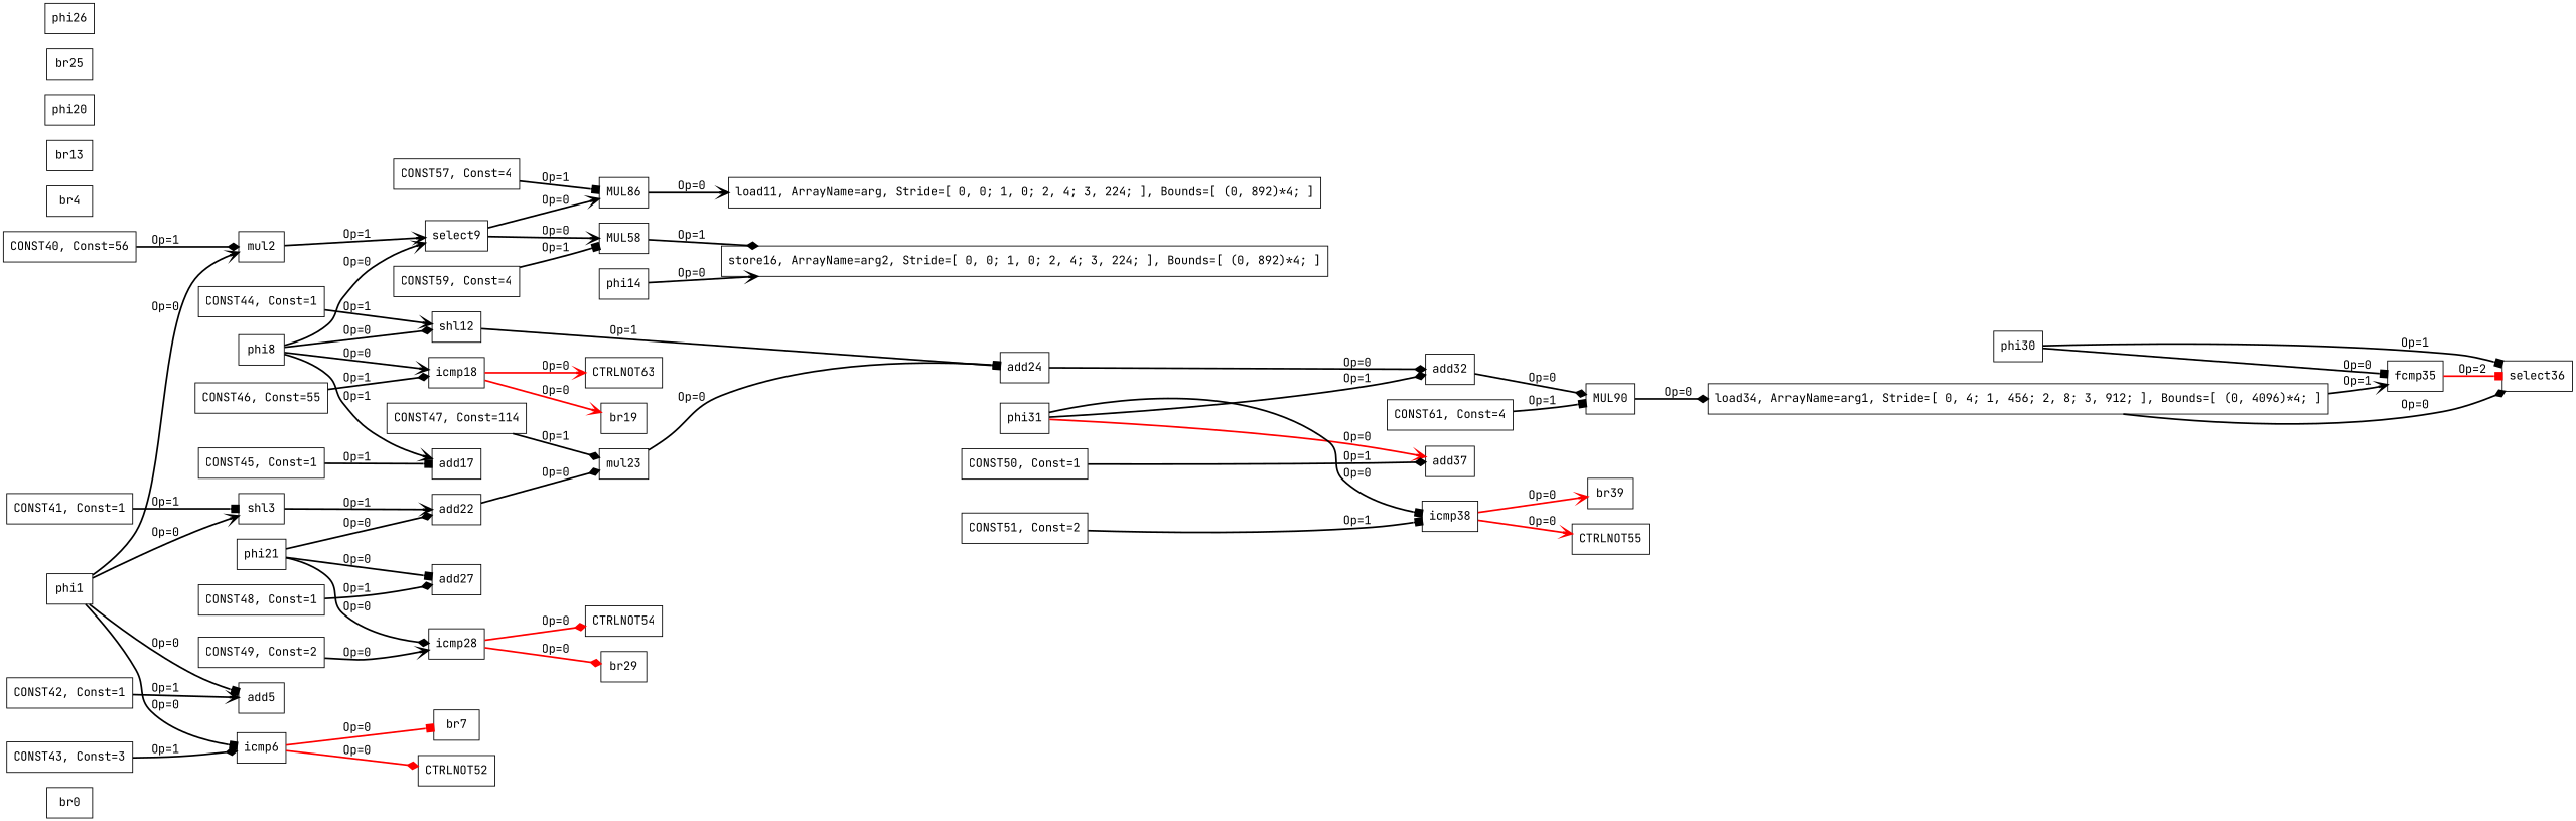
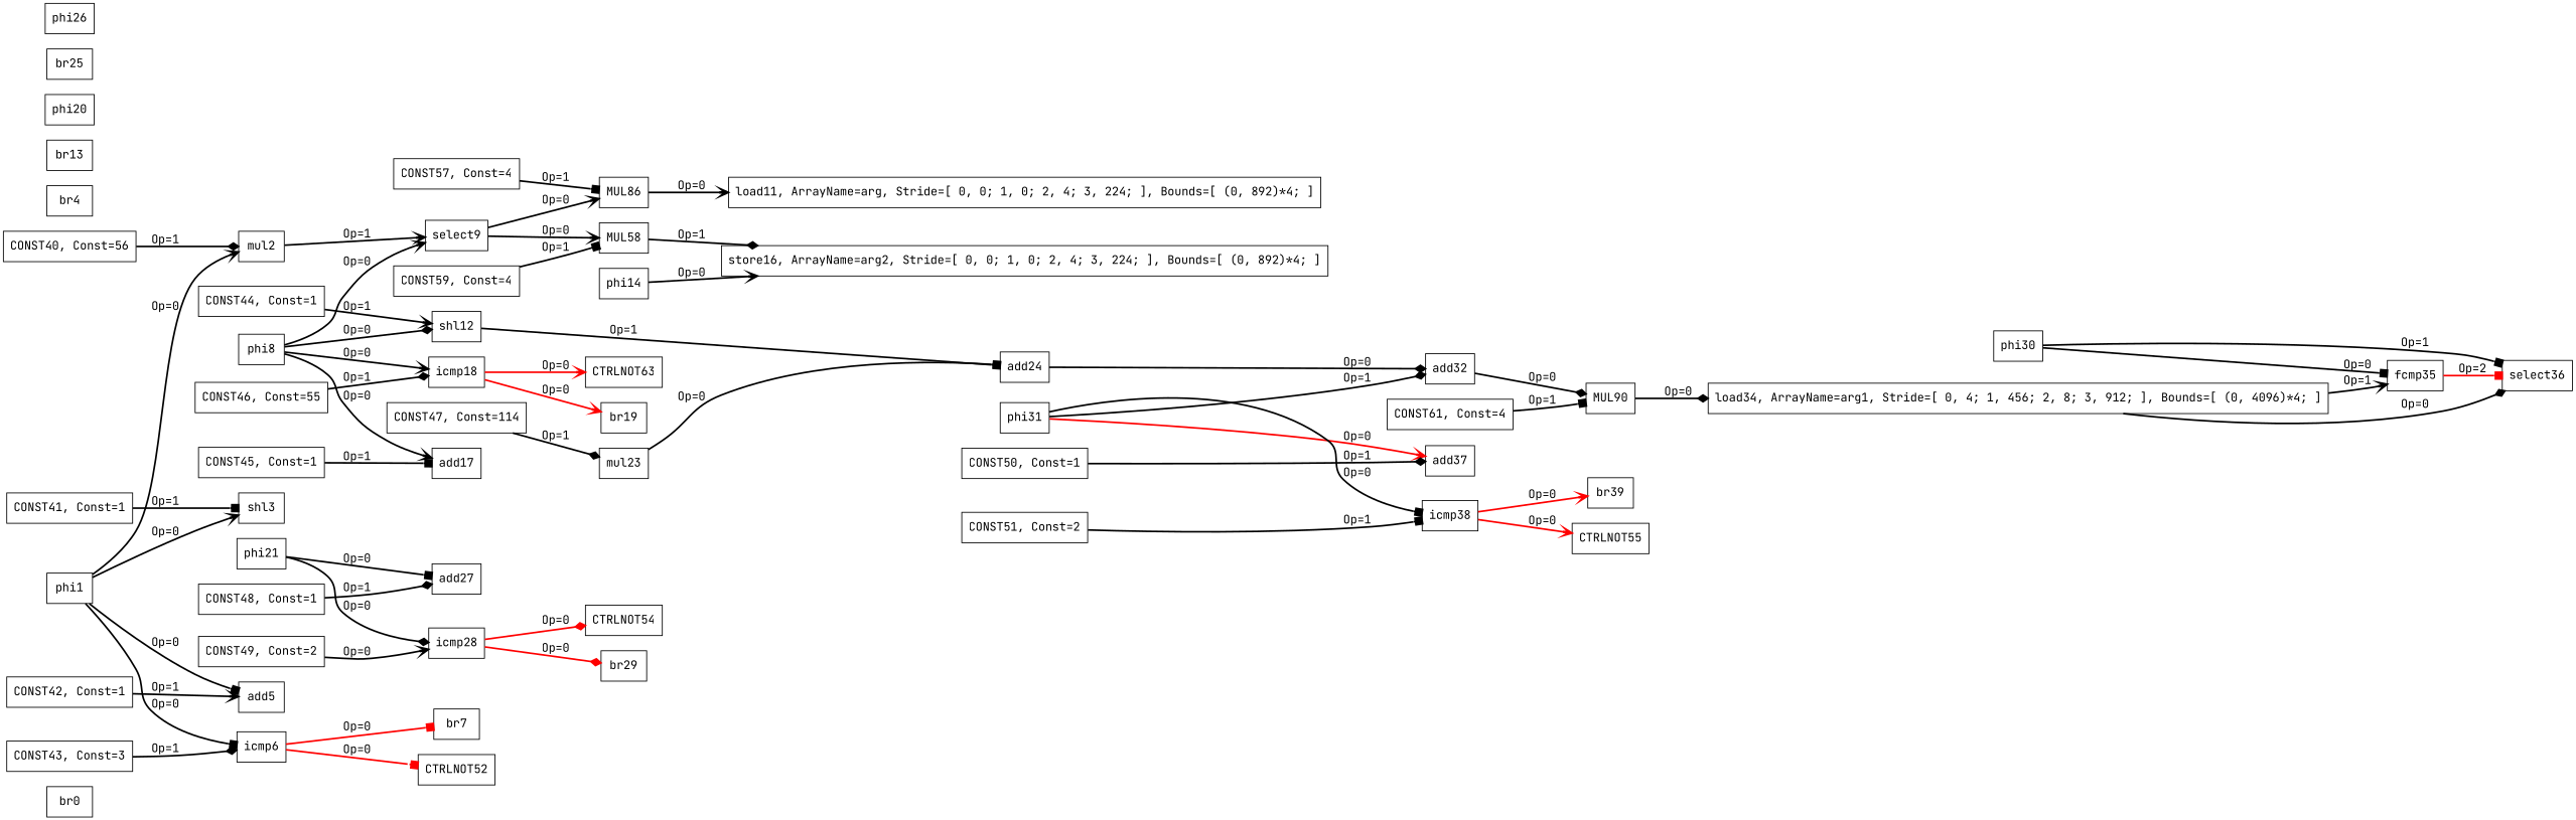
  digraph {
    fontname="JetBrains Mono"
    rankdir=LR
    node [color=black fontname="JetBrains Mono" shape=box]
    edge [arrowhead=vee color=black fontname="JetBrains Mono" style=bold]
    n1 [label=br0]
    n2 [label=phi1]
    n3 [label=mul2]
    n4 [label=shl3]
    n5 [label=add5]
    n6 [label=icmp6]
    n7 [label=select9]
-   n8 [label=add22]
    n9 [label=br7]
    n10 [label=CTRLNOT52]
    n11 [label=MUL86]
    n12 [label=MUL58]
    n13 [label=mul23]
    n14 [label=br4]
    n15 [label=phi8]
    n16 [label=shl12]
    n17 [label=add17]
    n18 [label=icmp18]
    n19 [label=add24]
    n20 [label=br19]
    n21 [label=CTRLNOT63]
    n22 [label="load11, ArrayName=arg, Stride=[ 0, 0; 1, 0; 2, 4; 3, 224; ], Bounds=[ (0, 892)*4; ]"]
    n23 [label="store16, ArrayName=arg2, Stride=[ 0, 0; 1, 0; 2, 4; 3, 224; ], Bounds=[ (0, 892)*4; ]"]
    n24 [label=add32]
    n25 [label=br13]
    n26 [label=phi14]
    n27 [label=phi20]
    n28 [label=phi21]
    n29 [label=add27]
    n30 [label=icmp28]
    n31 [label=br29]
    n32 [label=CTRLNOT54]
    n33 [label=MUL90]
    n34 [label=br25]
    n35 [label=phi26]
    n36 [label=phi30]
    n37 [label=fcmp35]
    n38 [label=select36]
    n39 [label=phi31]
    n40 [label=add37]
    n41 [label=icmp38]
    n42 [label=br39]
    n43 [label=CTRLNOT55]
    n44 [label="load34, ArrayName=arg1, Stride=[ 0, 4; 1, 456; 2, 8; 3, 912; ], Bounds=[ (0, 4096)*4; ]"]
    n45 [label="CONST40, Const=56"]
    n46 [label="CONST41, Const=1"]
    n47 [label="CONST42, Const=1"]
    n48 [label="CONST43, Const=3"]
    n49 [label="CONST44, Const=1"]
    n50 [label="CONST45, Const=1"]
    n51 [label="CONST46, Const=55"]
    n52 [label="CONST47, Const=114"]
    n53 [label="CONST48, Const=1"]
    n54 [label="CONST49, Const=2"]
    n55 [label="CONST50, Const=1"]
    n56 [label="CONST51, Const=2"]
    n57 [label="CONST57, Const=4"]
    n58 [label="CONST59, Const=4"]
    n59 [label="CONST61, Const=4"]
    n2 -> n3 [label="Op=0"]
    n2 -> n4 [label="Op=0"]
    n2 -> n5 [arrowhead=box label="Op=0"]
    n2 -> n6 [arrowhead=box label="Op=0"]
    n3 -> n7 [label="Op=1"]
-   n4 -> n8 [label="Op=1"]
    n6 -> n9 [arrowhead=box color=red label="Op=0"]
-   n6 -> n10 [arrowhead=diamond color=red label="Op=0"]
+   n6 -> n10 [arrowhead=box color=red label="Op=0"]
    n7 -> n11 [label="Op=0"]
    n7 -> n12 [label="Op=0"]
-   n8 -> n13 [arrowhead=diamond label="Op=0"]
    n11 -> n22 [label="Op=0"]
    n12 -> n23 [arrowhead=diamond label="Op=1"]
    n13 -> n19 [arrowhead=box label="Op=0"]
    n15 -> n7 [label="Op=0"]
    n15 -> n16 [arrowhead=diamond label="Op=0"]
-   n15 -> n17 [label="Op=1"]
+   n15 -> n17 [label="Op=0"]
    n15 -> n18 [label="Op=0"]
    n16 -> n19 [arrowhead=box label="Op=1"]
    n18 -> n20 [color=red label="Op=0"]
    n18 -> n21 [color=red label="Op=0"]
    n19 -> n24 [arrowhead=diamond label="Op=0"]
    n24 -> n33 [arrowhead=diamond label="Op=0"]
    n26 -> n23 [label="Op=0"]
-   n28 -> n8 [arrowhead=diamond label="Op=0"]
    n28 -> n29 [arrowhead=box label="Op=0"]
    n28 -> n30 [arrowhead=diamond label="Op=0"]
    n30 -> n31 [arrowhead=diamond color=red label="Op=0"]
    n30 -> n32 [arrowhead=diamond color=red label="Op=0"]
    n33 -> n44 [arrowhead=diamond label="Op=0"]
    n36 -> n37 [arrowhead=box label="Op=0"]
    n36 -> n38 [arrowhead=box label="Op=1"]
    n37 -> n38 [arrowhead=box color=red label="Op=2"]
    n39 -> n24 [arrowhead=diamond label="Op=1"]
    n39 -> n40 [color=red label="Op=0"]
    n39 -> n41 [arrowhead=box label="Op=0"]
    n41 -> n42 [color=red label="Op=0"]
    n41 -> n43 [color=red label="Op=0"]
    n44 -> n37 [label="Op=1"]
    n44 -> n38 [arrowhead=diamond label="Op=0"]
    n45 -> n3 [arrowhead=diamond label="Op=1"]
    n46 -> n4 [arrowhead=box label="Op=1"]
    n47 -> n5 [label="Op=1"]
    n48 -> n6 [arrowhead=diamond label="Op=1"]
    n49 -> n16 [label="Op=1"]
    n50 -> n17 [arrowhead=box label="Op=1"]
    n51 -> n18 [arrowhead=diamond label="Op=1"]
    n52 -> n13 [arrowhead=diamond label="Op=1"]
    n53 -> n29 [arrowhead=diamond label="Op=1"]
    n54 -> n30 [label="Op=0"]
    n55 -> n40 [arrowhead=diamond label="Op=1"]
    n56 -> n41 [arrowhead=box label="Op=1"]
    n57 -> n11 [arrowhead=box label="Op=1"]
    n58 -> n12 [arrowhead=box label="Op=1"]
    n59 -> n33 [arrowhead=box label="Op=1"]
  }
